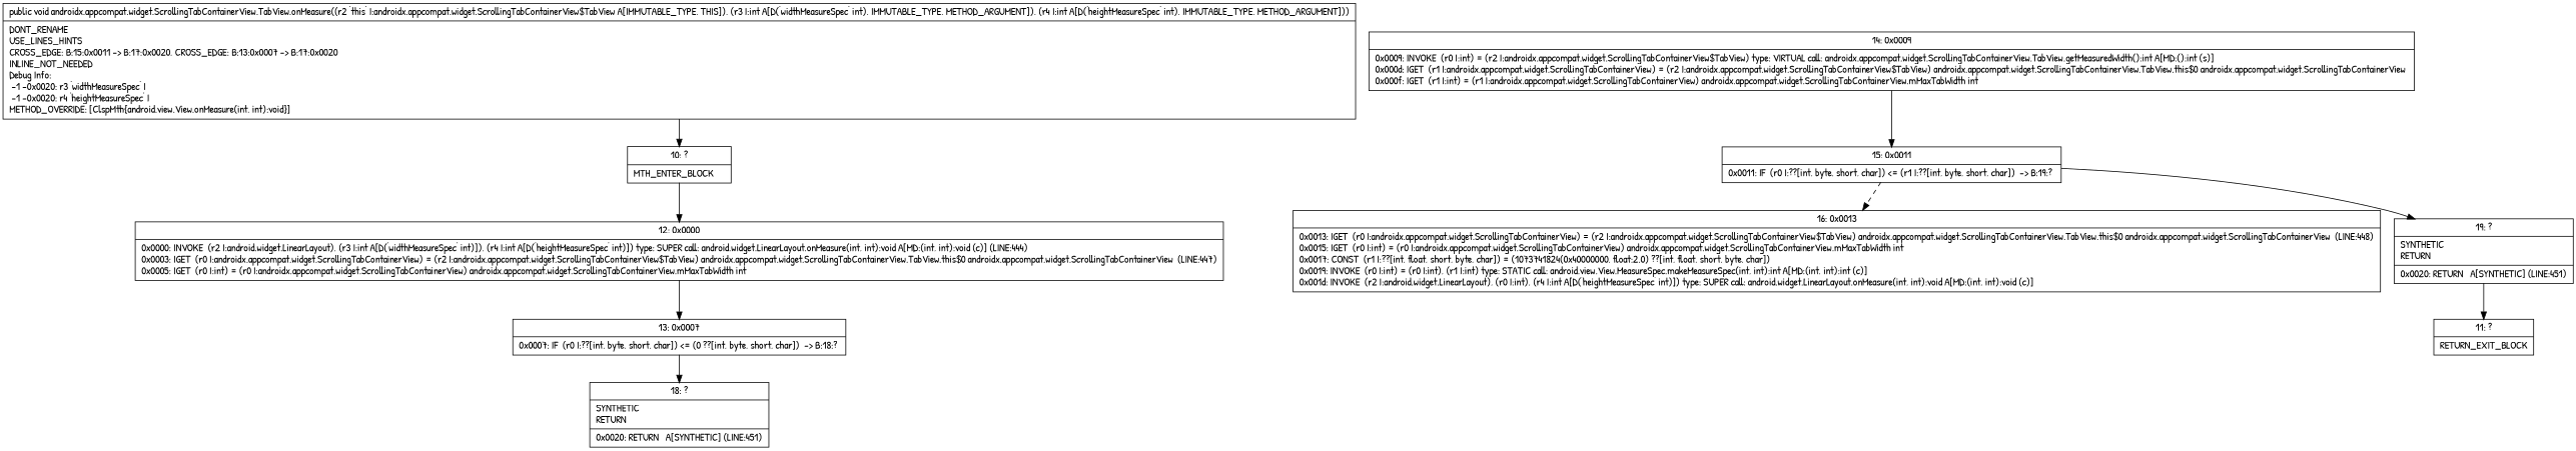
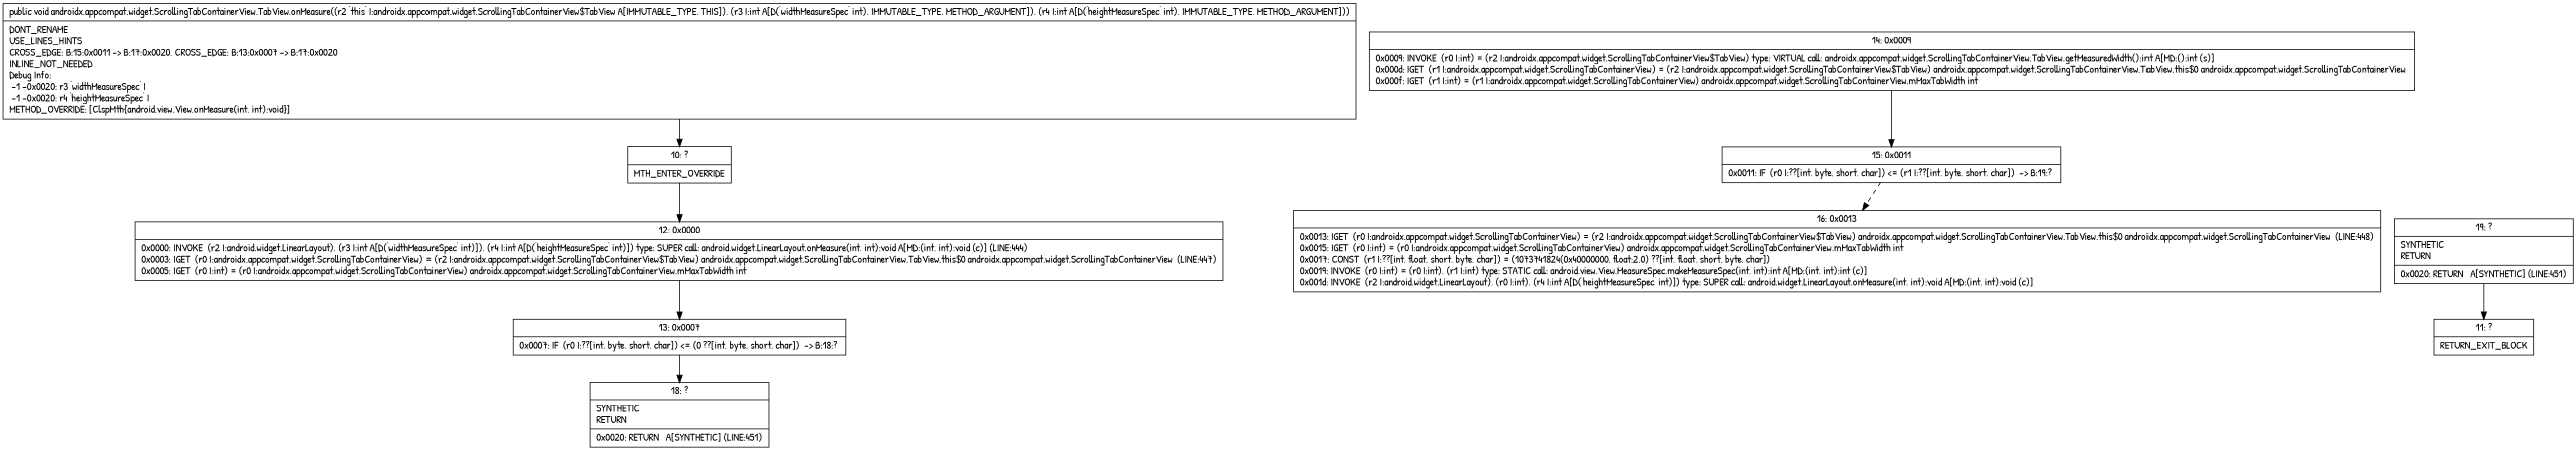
  digraph {
    fontname="Patrick Hand"
    node [fontname="Patrick Hand" shape=record]
    edge [fontname="Patrick Hand"]
-   n1 [label="{10\:\ ?|MTH_ENTER_BLOCK\l}"]
+   n1 [label="{10\:\ ?|MTH_ENTER_OVERRIDE\l}"]
    n2 [label="{12\:\ 0x0000|0x0000: INVOKE  (r2 I:android.widget.LinearLayout), (r3 I:int A[D('widthMeasureSpec' int)]), (r4 I:int A[D('heightMeasureSpec' int)]) type: SUPER call: android.widget.LinearLayout.onMeasure(int, int):void A[MD:(int, int):void (c)] (LINE:444)\l0x0003: IGET  (r0 I:androidx.appcompat.widget.ScrollingTabContainerView) = (r2 I:androidx.appcompat.widget.ScrollingTabContainerView$TabView) androidx.appcompat.widget.ScrollingTabContainerView.TabView.this$0 androidx.appcompat.widget.ScrollingTabContainerView  (LINE:447)\l0x0005: IGET  (r0 I:int) = (r0 I:androidx.appcompat.widget.ScrollingTabContainerView) androidx.appcompat.widget.ScrollingTabContainerView.mMaxTabWidth int \l}"]
    n3 [label="{13\:\ 0x0007|0x0007: IF  (r0 I:??[int, byte, short, char]) \<= (0 ??[int, byte, short, char])  \-\> B:18:? \l}"]
    n4 [label="{18\:\ ?|SYNTHETIC\lRETURN\l|0x0020: RETURN   A[SYNTHETIC] (LINE:451)\l}"]
    n5 [label="{14\:\ 0x0009|0x0009: INVOKE  (r0 I:int) = (r2 I:androidx.appcompat.widget.ScrollingTabContainerView$TabView) type: VIRTUAL call: androidx.appcompat.widget.ScrollingTabContainerView.TabView.getMeasuredWidth():int A[MD:():int (s)]\l0x000d: IGET  (r1 I:androidx.appcompat.widget.ScrollingTabContainerView) = (r2 I:androidx.appcompat.widget.ScrollingTabContainerView$TabView) androidx.appcompat.widget.ScrollingTabContainerView.TabView.this$0 androidx.appcompat.widget.ScrollingTabContainerView \l0x000f: IGET  (r1 I:int) = (r1 I:androidx.appcompat.widget.ScrollingTabContainerView) androidx.appcompat.widget.ScrollingTabContainerView.mMaxTabWidth int \l}"]
    n6 [label="{15\:\ 0x0011|0x0011: IF  (r0 I:??[int, byte, short, char]) \<= (r1 I:??[int, byte, short, char])  \-\> B:19:? \l}"]
    n7 [label="{16\:\ 0x0013|0x0013: IGET  (r0 I:androidx.appcompat.widget.ScrollingTabContainerView) = (r2 I:androidx.appcompat.widget.ScrollingTabContainerView$TabView) androidx.appcompat.widget.ScrollingTabContainerView.TabView.this$0 androidx.appcompat.widget.ScrollingTabContainerView  (LINE:448)\l0x0015: IGET  (r0 I:int) = (r0 I:androidx.appcompat.widget.ScrollingTabContainerView) androidx.appcompat.widget.ScrollingTabContainerView.mMaxTabWidth int \l0x0017: CONST  (r1 I:??[int, float, short, byte, char]) = (1073741824(0x40000000, float:2.0) ??[int, float, short, byte, char]) \l0x0019: INVOKE  (r0 I:int) = (r0 I:int), (r1 I:int) type: STATIC call: android.view.View.MeasureSpec.makeMeasureSpec(int, int):int A[MD:(int, int):int (c)]\l0x001d: INVOKE  (r2 I:android.widget.LinearLayout), (r0 I:int), (r4 I:int A[D('heightMeasureSpec' int)]) type: SUPER call: android.widget.LinearLayout.onMeasure(int, int):void A[MD:(int, int):void (c)]\l}"]
    n8 [label="{19\:\ ?|SYNTHETIC\lRETURN\l|0x0020: RETURN   A[SYNTHETIC] (LINE:451)\l}"]
    n9 [label="{11\:\ ?|RETURN_EXIT_BLOCK\l}"]
    n10 [label="{public void androidx.appcompat.widget.ScrollingTabContainerView.TabView.onMeasure((r2 'this' I:androidx.appcompat.widget.ScrollingTabContainerView$TabView A[IMMUTABLE_TYPE, THIS]), (r3 I:int A[D('widthMeasureSpec' int), IMMUTABLE_TYPE, METHOD_ARGUMENT]), (r4 I:int A[D('heightMeasureSpec' int), IMMUTABLE_TYPE, METHOD_ARGUMENT]))  | DONT_RENAME\lUSE_LINES_HINTS\lCROSS_EDGE: B:15:0x0011 \-\> B:17:0x0020, CROSS_EDGE: B:13:0x0007 \-\> B:17:0x0020\lINLINE_NOT_NEEDED\lDebug Info:\l  \-1 \-0x0020: r3 'widthMeasureSpec' I\l  \-1 \-0x0020: r4 'heightMeasureSpec' I\lMETHOD_OVERRIDE: [ClspMth\{android.view.View.onMeasure(int, int):void\}]\l}"]
    n1 -> n2
    n2 -> n3
    n3 -> n4
    n5 -> n6
    n6 -> n7 [style=dashed]
-   n6 -> n8
    n8 -> n9
    n10 -> n1
  }
